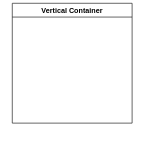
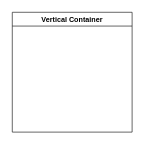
  <mxCell id="0" />
  <mxCell id="1" parent="0" />
- <mxCell id="2" value="Vertical Container" style="swimlane;whiteSpace=wrap;html=1;" vertex="1" parent="1"><mxGeometry x="20" y="5" width="200" height="200" as="geometry" /></mxCell>
+ <mxCell id="2" value="Vertical Container" style="swimlane;whiteSpace=wrap;html=1;" vertex="1" parent="1"><mxGeometry x="20" y="20" width="200" height="200" as="geometry" /></mxCell>
